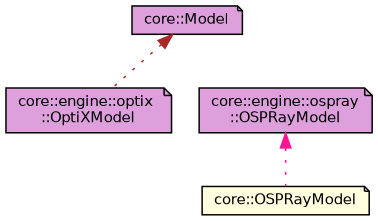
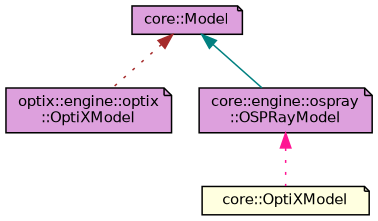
  digraph {
    rankdir=TB
    node [color=black fillcolor=plum fontname=Helvetica fontsize=10 shape=note style=filled]
    edge [dir=back fontname=Helvetica fontsize=10 labelfontname=Helvetica labelfontsize=10 style=dotted]
    n1 [height=0.2 label="core::Model" width=0.4]
-   n2 [height=0.2 label="core::engine::optix\l::OptiXModel" width=0.4]
+   n2 [height=0.2 label="optix::engine::optix\l::OptiXModel" width=0.4]
    n3 [height=0.2 label="core::engine::ospray\l::OSPRayModel" width=0.4]
-   n4 [fillcolor=lightyellow height=0.2 label="core::OSPRayModel" width=0.4]
+   n4 [fillcolor=lightyellow height=0.2 label="core::OptiXModel" width=0.4]
    n1 -> n2 [color=brown]
+   n1 -> n3 [color=teal style=solid]
    n3 -> n4 [color=deeppink]
  }
